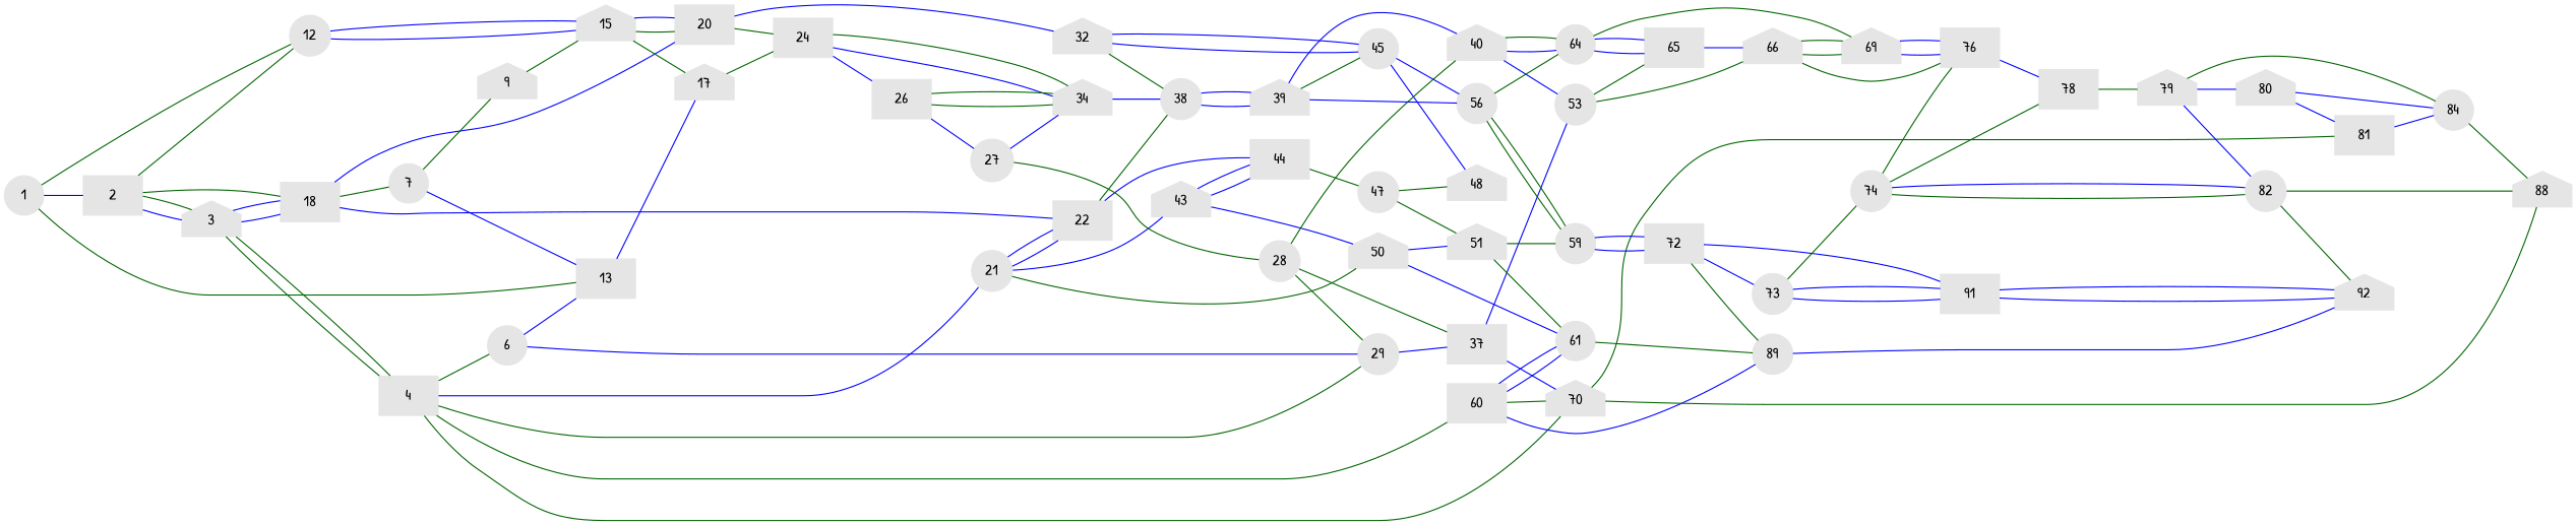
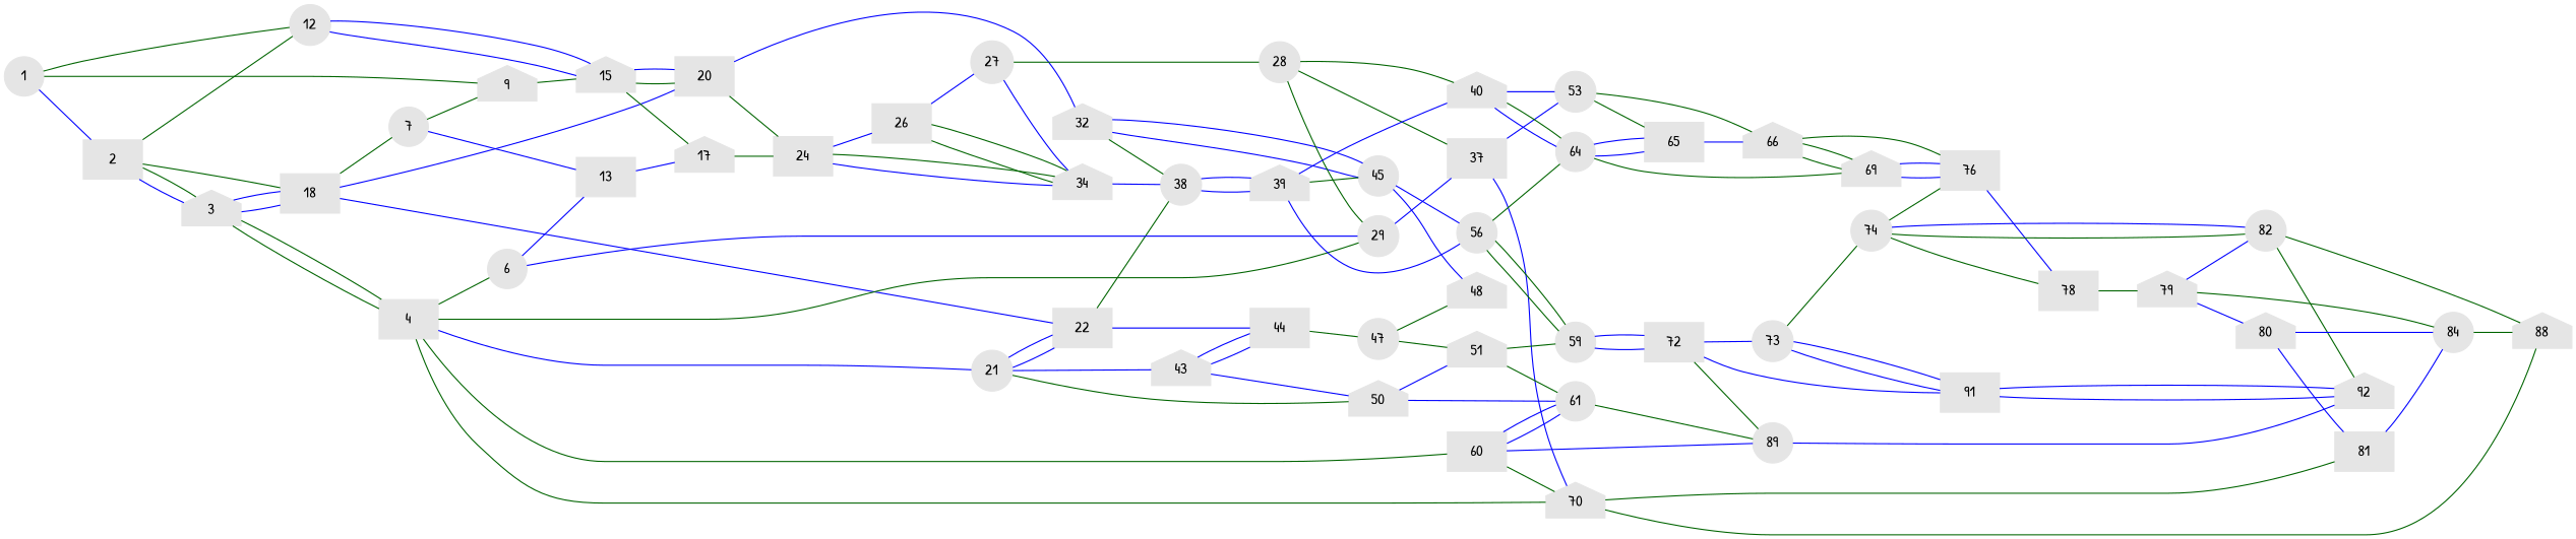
  graph {
    fontname="Patrick Hand"
    rankdir=LR
    node [color=gray90 fontname="Patrick Hand" shape=circle style=filled]
    edge [color=blue fontname="Patrick Hand"]
    1 [super="+8"]
    2 [shape=box super="+11"]
    9 [shape=house]
    12
    3 [shape=house]
    18 [shape=box super="+19"]
    15 [shape=house super="+16"]
    4 [shape=box super="+5"]
    7 [super="+10"]
    20 [shape=box super="+23"]
    22 [shape=box super="+31"]
    6 [super="+14"]
    21 [super="+42"]
    29 [super="+30"]
    60 [shape=box]
    70 [shape=house super="+71"]
    13 [shape=box]
    43 [shape=house]
    50 [shape=house super="+63"]
    37 [shape=box super="+55"]
    61 [super="+62"]
    89 [super="+95"]
    81 [shape=box super="+86"]
    88 [shape=house]
    17 [shape=house]
    24 [shape=box super="+25"]
    32 [shape=house super="+33"]
    26 [shape=box]
    34 [shape=house super="+35"]
    44 [shape=box]
    38
    45 [super="+49"]
    51 [shape=house super="+58"]
    47 [super="+52"]
    27
    28 [super="+36"]
    40 [shape=house super="+41"]
    53 [super="+54"]
    64 [super="+68"]
    39 [shape=house super="+46"]
    56 [super="+57"]
    48 [shape=house]
    65 [shape=box]
    66 [shape=house super="+67"]
    59
    69 [shape=house]
    72 [shape=box super="+90"]
    76 [shape=box super="+77"]
    73
    91 [shape=box super="+94"]
    92 [shape=house super="+96"]
    78 [shape=box]
    84 [super="+87"]
    74 [super="+75"]
    82 [super="+93"]
    79 [shape=house super="+83"]
    80 [shape=house super="+85"]
    1 -- 2
-   1 -- 13 [color=darkgreen]
+   1 -- 9 [color=darkgreen]
    1 -- 12 [color=darkgreen]
    2 -- 12 [color=darkgreen]
    2 -- 3
    2 -- 3 [color=darkgreen]
    2 -- 18 [color=darkgreen]
    9 -- 15 [color=darkgreen]
    12 -- 15
    12 -- 15
    3 -- 18
    3 -- 18
    3 -- 4 [color=darkgreen]
    3 -- 4 [color=darkgreen]
    18 -- 7 [color=darkgreen]
    18 -- 20
    18 -- 22
    15 -- 20 [color=darkgreen]
    15 -- 20
    15 -- 17 [color=darkgreen]
    4 -- 6 [color=darkgreen]
    4 -- 21
    4 -- 29 [color=darkgreen]
    4 -- 60 [color=darkgreen]
    4 -- 70 [color=darkgreen]
    7 -- 9 [color=darkgreen]
    7 -- 13
    20 -- 24 [color=darkgreen]
    20 -- 32
    22 -- 44
    22 -- 38 [color=darkgreen]
    6 -- 29
    6 -- 13
    21 -- 22
    21 -- 22
    21 -- 43
    21 -- 50 [color=darkgreen]
    29 -- 37
    60 -- 70 [color=darkgreen]
    60 -- 61
    60 -- 61
    60 -- 89
    70 -- 81 [color=darkgreen]
    70 -- 88 [color=darkgreen]
    13 -- 17
    43 -- 50
    43 -- 44
    43 -- 44
    50 -- 61
    50 -- 51
    37 -- 70
    37 -- 53
    61 -- 89 [color=darkgreen]
    89 -- 92
    81 -- 84
    17 -- 24 [color=darkgreen]
    24 -- 26
    24 -- 34
    24 -- 34 [color=darkgreen]
    32 -- 38 [color=darkgreen]
    32 -- 45
    32 -- 45
    26 -- 34 [color=darkgreen]
    26 -- 34 [color=darkgreen]
    26 -- 27
    34 -- 38
    44 -- 47 [color=darkgreen]
    38 -- 39
    38 -- 39
    45 -- 56
    45 -- 48
    51 -- 61 [color=darkgreen]
    51 -- 59 [color=darkgreen]
    47 -- 51 [color=darkgreen]
    47 -- 48 [color=darkgreen weight=2]
    27 -- 34
    27 -- 28 [color=darkgreen]
    28 -- 29 [color=darkgreen]
    28 -- 37 [color=darkgreen]
    28 -- 40 [color=darkgreen]
    40 -- 53
    40 -- 64
    40 -- 64 [color=darkgreen]
    53 -- 65 [color=darkgreen]
    53 -- 66 [color=darkgreen]
    64 -- 65
    64 -- 65
    64 -- 69 [color=darkgreen]
    39 -- 45 [color=darkgreen]
    39 -- 40
    39 -- 56
    56 -- 64 [color=darkgreen]
    56 -- 59 [color=darkgreen]
    56 -- 59 [color=darkgreen]
    65 -- 66
    66 -- 69 [color=darkgreen]
    66 -- 69 [color=darkgreen]
    66 -- 76 [color=darkgreen]
    59 -- 72
    59 -- 72
    69 -- 76
    69 -- 76
    72 -- 89 [color=darkgreen]
    72 -- 73
    72 -- 91
    76 -- 78
    73 -- 91
    73 -- 91
    73 -- 74 [color=darkgreen]
    91 -- 92 [weight=2]
    91 -- 92
    78 -- 79 [color=darkgreen]
    84 -- 88 [color=darkgreen]
    74 -- 76 [color=darkgreen]
    74 -- 78 [color=darkgreen]
    74 -- 82 [color=darkgreen]
    74 -- 82
    82 -- 88 [color=darkgreen]
    82 -- 92 [color=darkgreen]
    79 -- 84 [color=darkgreen]
    79 -- 82
    79 -- 80
    80 -- 81 [weight=2]
    80 -- 84
  }
